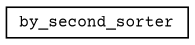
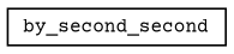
  digraph {
    rankdir=LR
    fontname="Courier Prime"
-   n1 [color=black fillcolor=white fontname="Courier Prime" fontsize=10 height=0.2 label=by_second_sorter shape=record style=filled width=0.4]
+   n1 [color=black fillcolor=white fontname="Courier Prime" fontsize=10 height=0.2 label=by_second_second shape=record style=filled width=0.4]
  }
